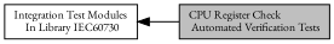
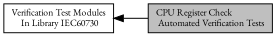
  digraph {
    rankdir=LR
    fontname="EB Garamond"
    node [color=black fontname="EB Garamond" fontsize=10 shape=box style=filled]
    n1 [fillcolor=grey75 fontcolor=black height=0.2 label="CPU Register Check\l Automated Verification Tests" width=0.4]
-   n2 [fillcolor=white height=0.2 label="Integration Test Modules\l In Library IEC60730" width=0.4]
+   n2 [fillcolor=white height=0.2 label="Verification Test Modules\l In Library IEC60730" width=0.4]
    n2 -> n1 [dir=back fontname="EB Garamond" fontsize=10 labelfontname=Helvetica labelfontsize=10 shape=plaintext style=solid]
  }
